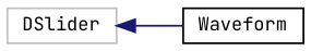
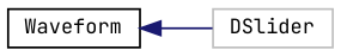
  digraph {
    rankdir=LR
    fontname="JetBrains Mono"
    node [fillcolor=white fontname="JetBrains Mono" fontsize=10 shape=record style=filled]
    n1 [color=grey75 height=0.2 label=DSlider width=0.4]
    n2 [color=black height=0.2 label=Waveform width=0.4]
-   n1 -> n2 [color=midnightblue dir=back fontname="JetBrains Mono" fontsize=10 labelfontname=Helvetica labelfontsize=10 style=solid]
+   n2 -> n1 [color=midnightblue dir=back fontname="JetBrains Mono" fontsize=10 labelfontname=Helvetica labelfontsize=10 style=solid]
  }
